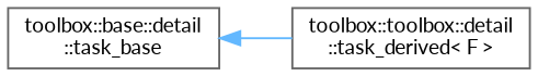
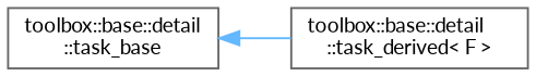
  digraph {
    rankdir=LR
    fontname=Lato
    node [color=grey40 fillcolor=white fontname=Lato fontsize=10 shape=box style=filled]
    n1 [height=0.2 label="toolbox::base::detail\l::task_base" width=0.4]
-   n2 [height=0.2 label="toolbox::toolbox::detail\l::task_derived\< F \>" width=0.4]
+   n2 [height=0.2 label="toolbox::base::detail\l::task_derived\< F \>" width=0.4]
    n1 -> n2 [color=steelblue1 dir=back fontname=Lato fontsize=10 labelfontname=Helvetica labelfontsize=10 style=solid]
  }
